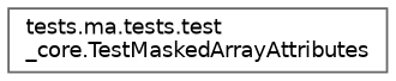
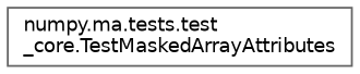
  digraph {
    rankdir=LR
-   n1 [color=grey40 fillcolor=white fontname=Helvetica fontsize=10 height=0.2 label="tests.ma.tests.test\l_core.TestMaskedArrayAttributes" shape=box style=filled width=0.4]
+   n1 [color=grey40 fillcolor=white fontname=Helvetica fontsize=10 height=0.2 label="numpy.ma.tests.test\l_core.TestMaskedArrayAttributes" shape=box style=filled width=0.4]
  }
